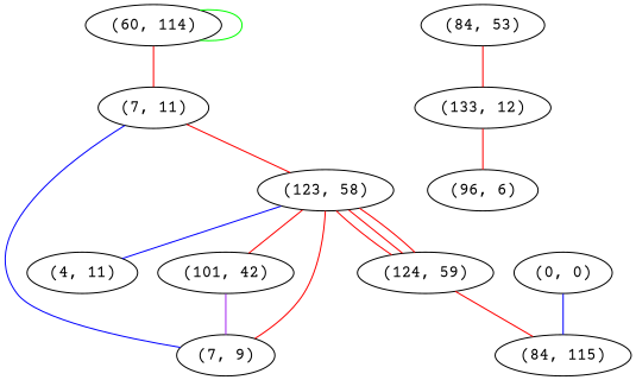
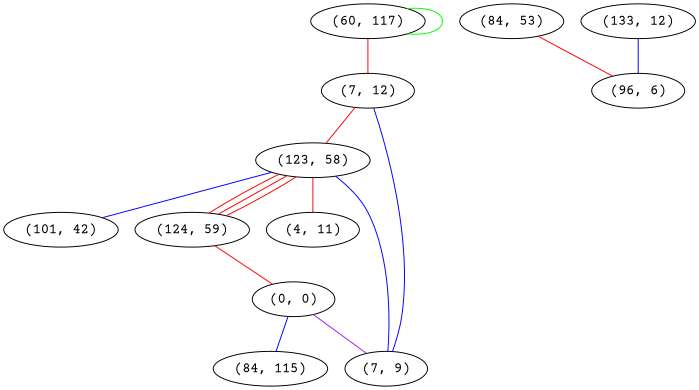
  graph {
    fontname="Courier Prime"
    node [fontname="Courier Prime"]
    edge [color=red fontname="Courier Prime" weight=1]
    "(123, 58)"
    "(101, 42)"
    "(124, 59)"
    "(4, 11)"
    "(7, 9)"
    "(84, 115)"
    "(0, 0)"
    "(84, 53)"
    "(96, 6)"
-   "(60, 117)" [label="(60, 114)"]
-   "(7, 11)"
+   "(60, 117)"
+   "(7, 11)" [label="(7, 12)"]
    "(133, 12)"
-   "(123, 58)" -- "(101, 42)"
+   "(123, 58)" -- "(101, 42)" [color=blue]
    "(123, 58)" -- "(124, 59)"
    "(123, 58)" -- "(124, 59)"
    "(123, 58)" -- "(124, 59)"
-   "(123, 58)" -- "(4, 11)" [color=blue weight=3]
-   "(123, 58)" -- "(7, 9)" [weight=3]
-   "(124, 59)" -- "(84, 115)"
-   "(101, 42)" -- "(7, 9)" [color=purple weight=4]
+   "(123, 58)" -- "(4, 11)" [weight=3]
+   "(123, 58)" -- "(7, 9)" [color=blue weight=3]
+   "(124, 59)" -- "(0, 0)"
+   "(0, 0)" -- "(7, 9)" [color=purple weight=4]
    "(0, 0)" -- "(84, 115)" [color=blue weight=3]
-   "(84, 53)" -- "(133, 12)"
+   "(84, 53)" -- "(96, 6)"
    "(60, 117)" -- "(60, 117)" [color=green weight=2]
    "(60, 117)" -- "(7, 11)"
    "(7, 11)" -- "(123, 58)"
    "(7, 11)" -- "(7, 9)" [color=blue]
-   "(133, 12)" -- "(96, 6)" [weight=3]
+   "(133, 12)" -- "(96, 6)" [color=blue weight=3]
  }
